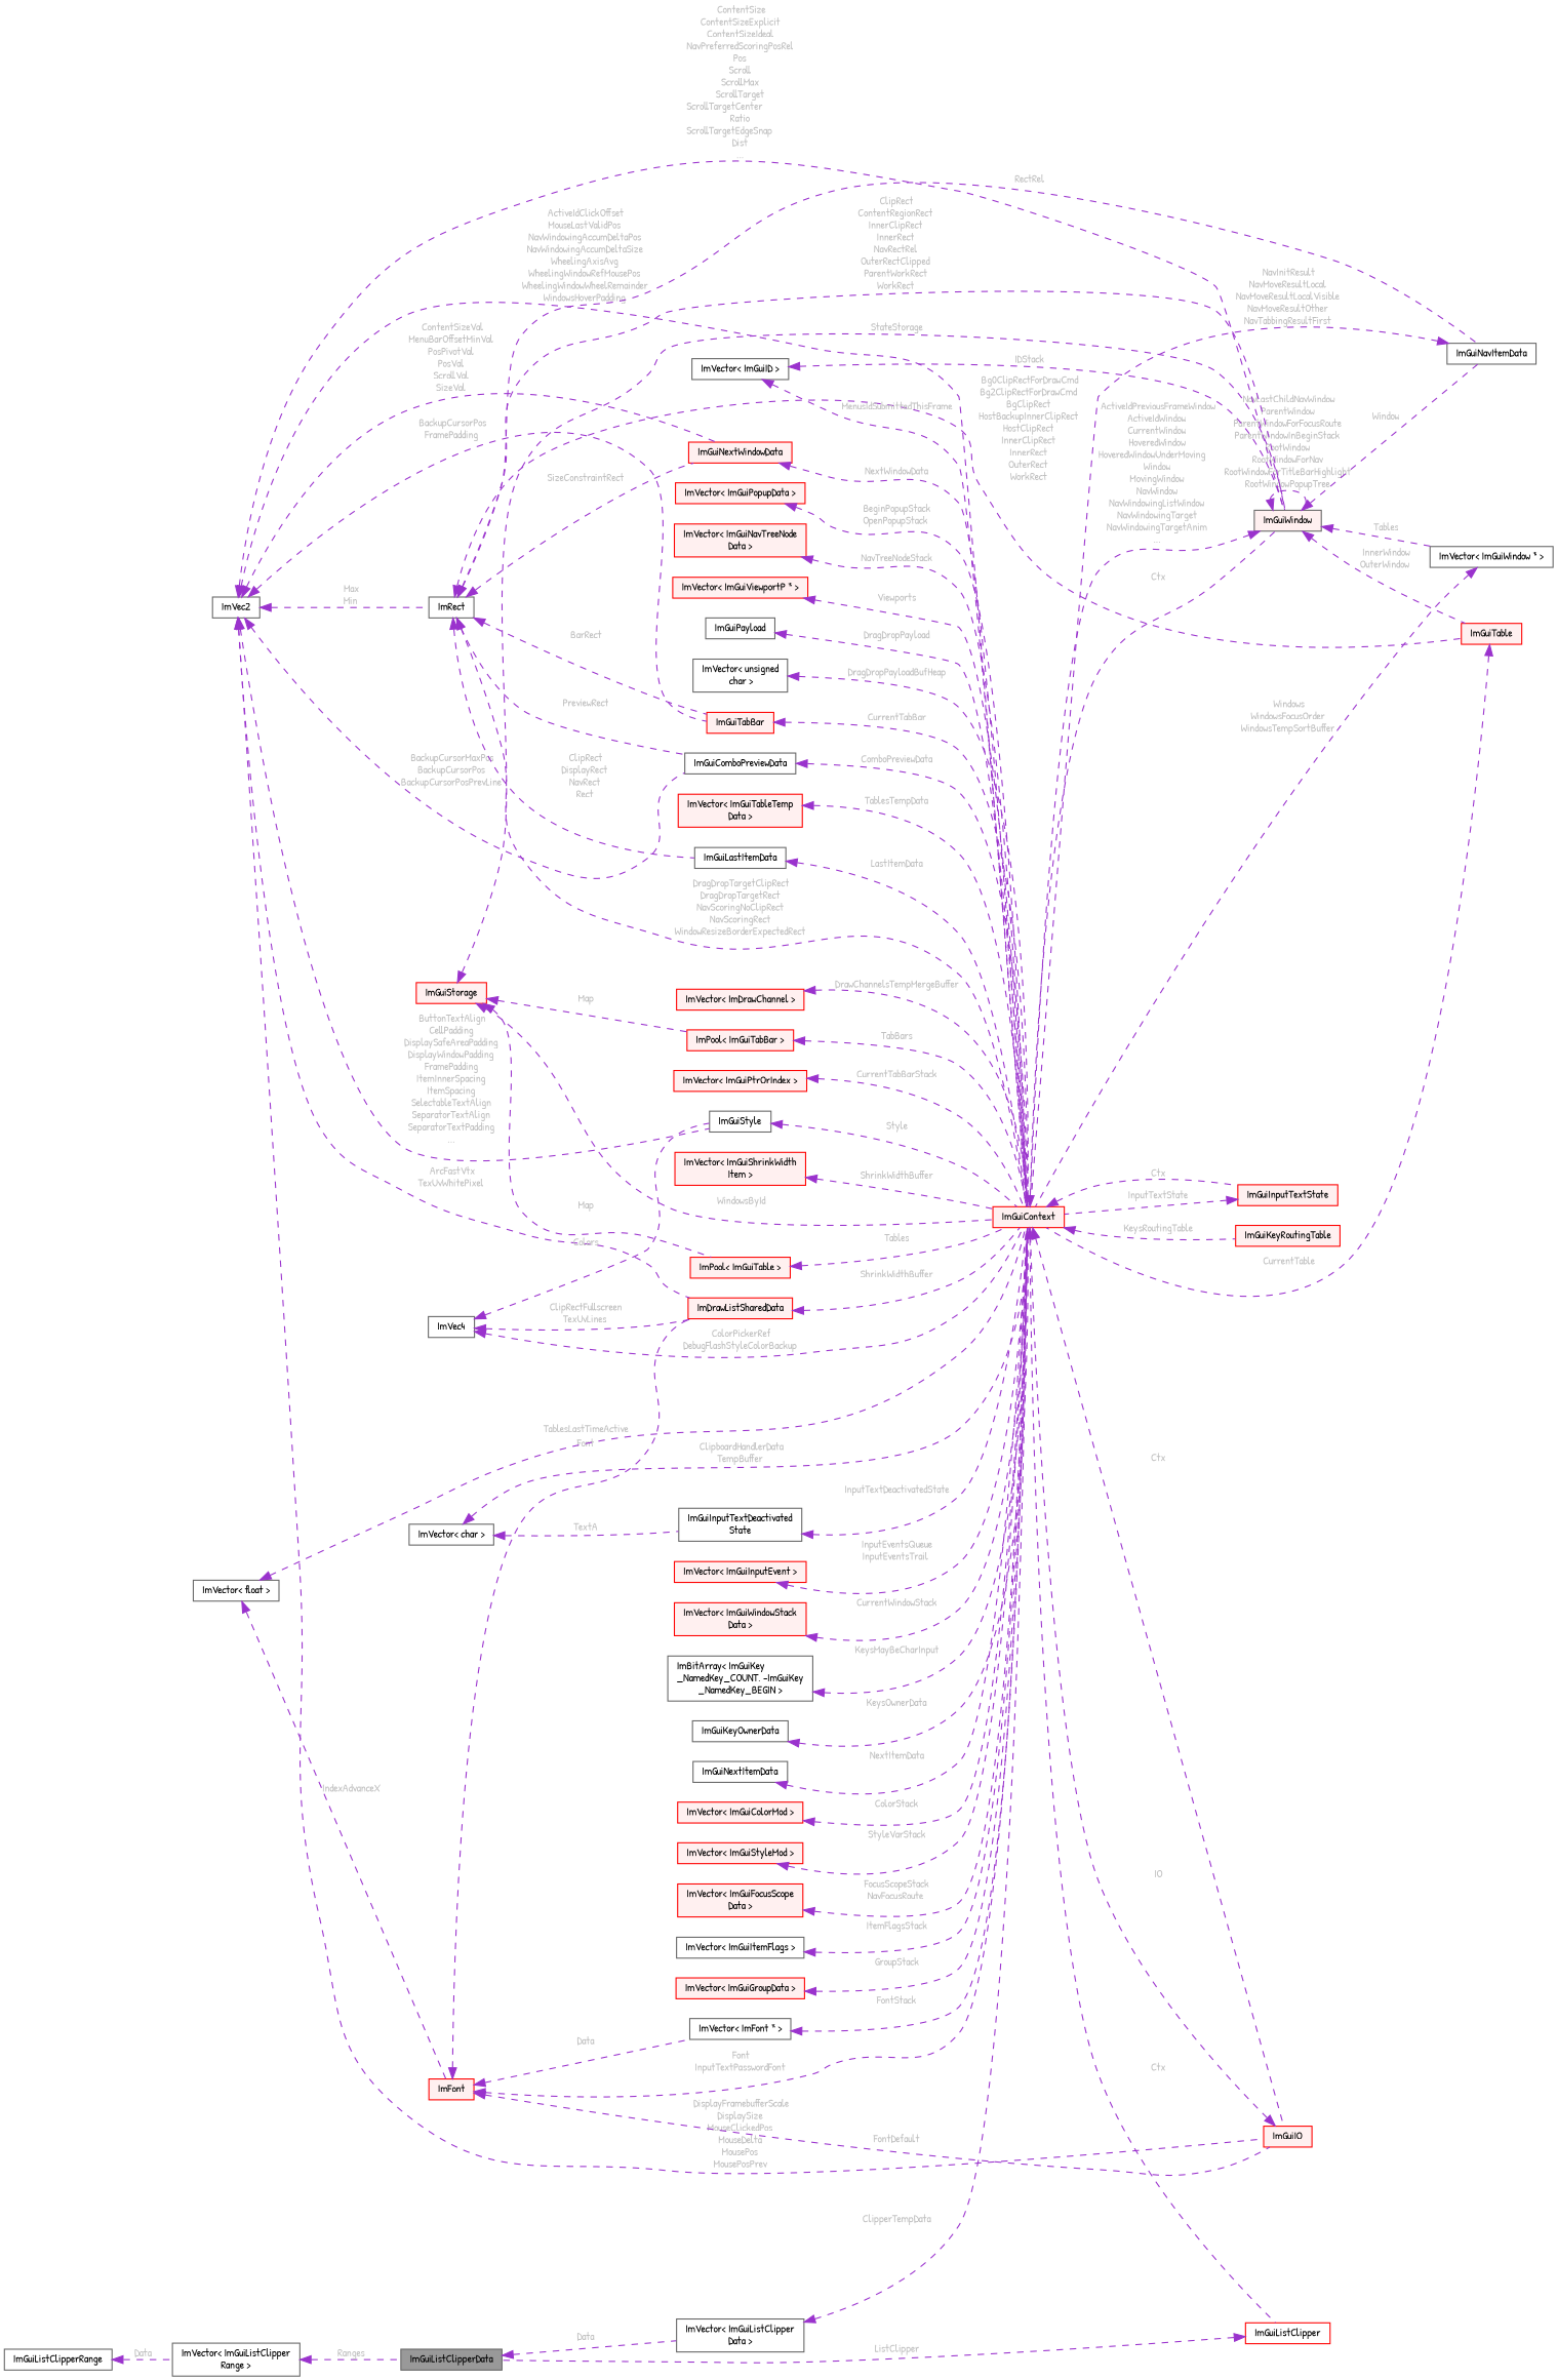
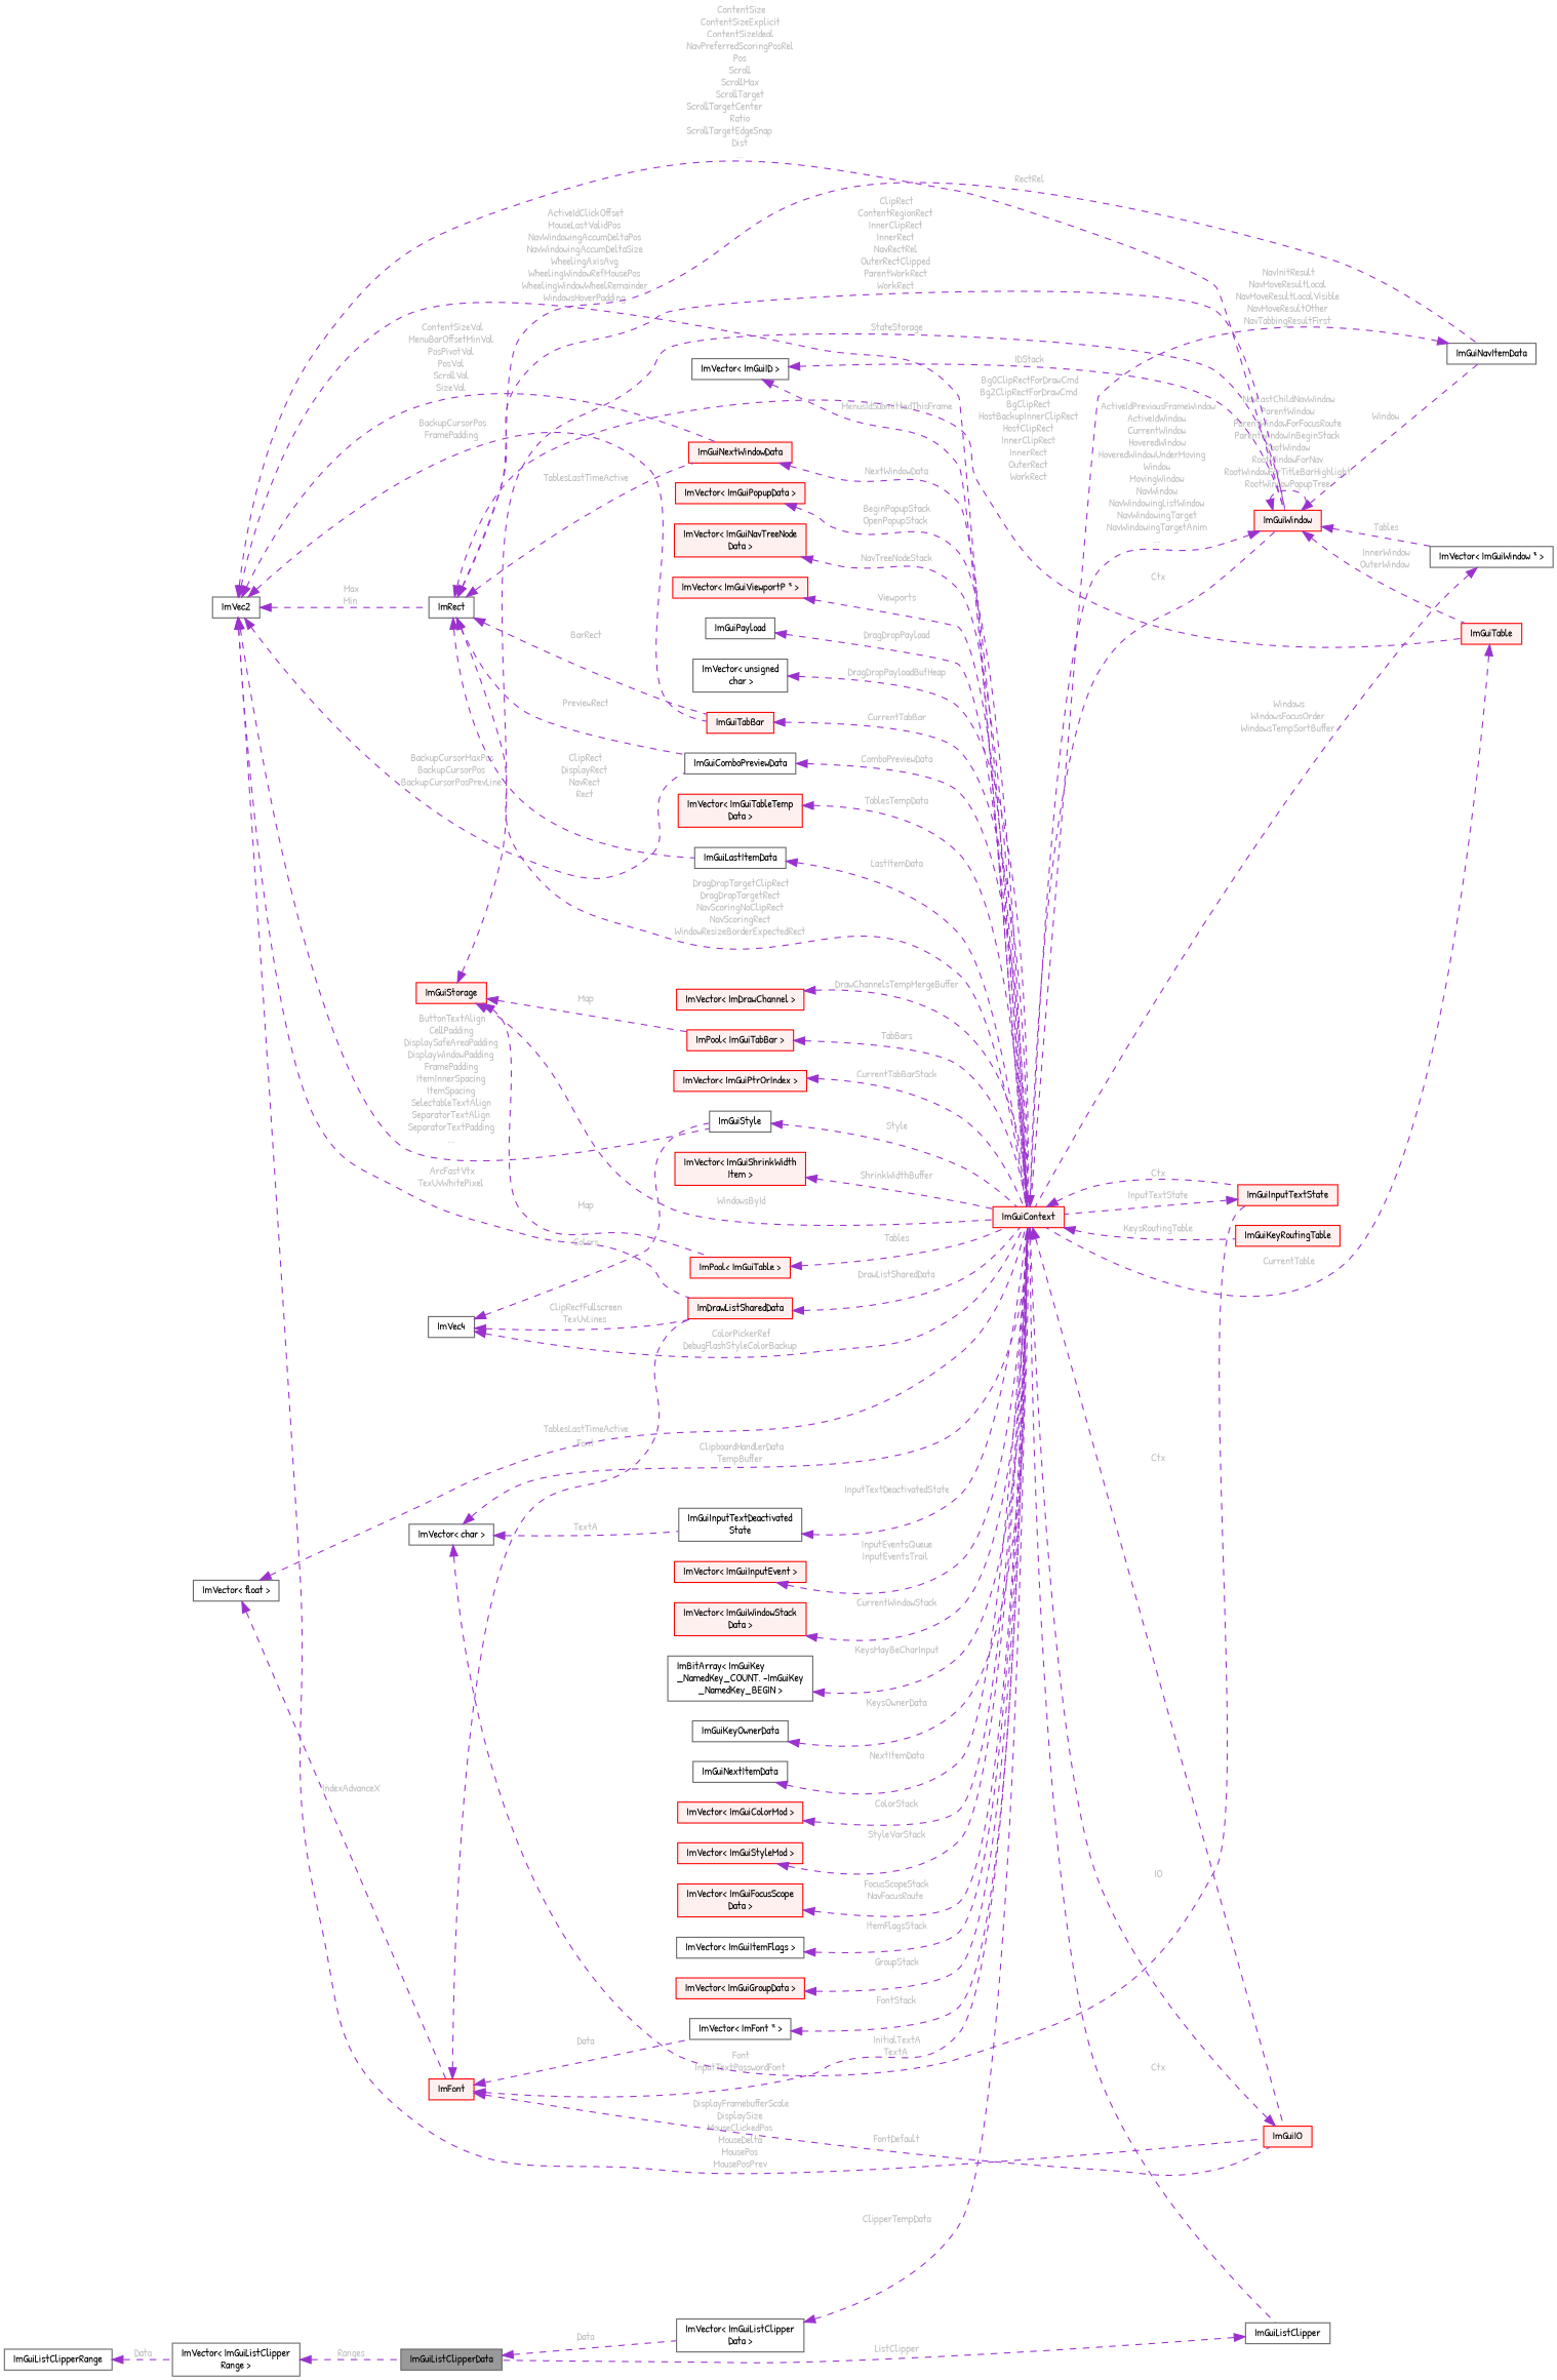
  digraph {
    fontname="Patrick Hand"
    rankdir=LR
    node [color=red fillcolor="#FFF0F0" fontname="Patrick Hand" fontsize=10 shape=box style=filled]
    edge [color=darkorchid3 dir=back fontcolor=grey fontname="Patrick Hand" fontsize=10 labelfontname=Helvetica labelfontsize=10 style=dashed]
    n1 [color=gray40 fillcolor=grey60 fontcolor=black height=0.2 label=ImGuiListClipperData width=0.4]
    n2 [color=gray40 fillcolor=white height=0.2 label="ImVector\< ImGuiListClipper\lData \>" width=0.4]
    n3 [height=0.2 label=ImGuiContext width=0.4]
-   n4 [fillcolor=white height=0.2 label=ImGuiListClipper width=0.4]
+   n4 [color=gray40 fillcolor=white height=0.2 label=ImGuiListClipper width=0.4]
    n5 [height=0.2 label=ImGuiIO width=0.4]
-   n6 [color=gray40 height=0.2 label=ImGuiWindow width=0.4]
+   n6 [height=0.2 label=ImGuiWindow width=0.4]
    n7 [height=0.2 label=ImGuiInputTextState width=0.4]
    n8 [height=0.2 label=ImGuiKeyRoutingTable width=0.4]
    n9 [color=gray40 fillcolor=white height=0.2 label="ImVector\< ImGuiWindow * \>" width=0.4]
    n10 [color=gray40 fillcolor=white height=0.2 label=ImGuiNavItemData width=0.4]
    n11 [height=0.2 label=ImGuiTable width=0.4]
    n12 [color=gray40 fillcolor=white height=0.2 label=ImVec2 width=0.4]
    n13 [color=gray40 fillcolor=white height=0.2 label=ImGuiStyle width=0.4]
    n14 [height=0.2 label=ImDrawListSharedData width=0.4]
    n15 [color=gray40 fillcolor=white height=0.2 label=ImRect width=0.4]
    n16 [height=0.2 label=ImGuiNextWindowData width=0.4]
    n17 [height=0.2 label=ImGuiTabBar width=0.4]
    n18 [color=gray40 fillcolor=white height=0.2 label=ImGuiComboPreviewData width=0.4]
    n19 [color=gray40 fillcolor=white height=0.2 label=ImGuiLastItemData width=0.4]
    n20 [height=0.2 label=ImFont width=0.4]
    n21 [color=gray40 fillcolor=white height=0.2 label="ImVector\< ImFont * \>" width=0.4]
    n22 [color=gray40 fillcolor=white height=0.2 label="ImVector\< float \>" width=0.4]
    n23 [color=gray40 fillcolor=white height=0.2 label=ImVec4 width=0.4]
    n24 [height=0.2 label="ImVector\< ImGuiInputEvent \>" width=0.4]
    n25 [color=gray40 fillcolor=white height=0.2 label="ImVector\< ImGuiID \>" width=0.4]
    n26 [height=0.2 label=ImGuiStorage width=0.4]
    n27 [height=0.2 label="ImPool\< ImGuiTable \>" width=0.4]
    n28 [height=0.2 label="ImPool\< ImGuiTabBar \>" width=0.4]
    n29 [height=0.2 label="ImVector\< ImGuiWindowStack\lData \>" width=0.4]
    n30 [color=gray40 fillcolor=white height=0.2 label="ImBitArray\< ImGuiKey\l_NamedKey_COUNT, -ImGuiKey\l_NamedKey_BEGIN \>" width=0.4]
    n31 [color=gray40 fillcolor=white height=0.2 label=ImGuiKeyOwnerData width=0.4]
    n32 [color=gray40 fillcolor=white height=0.2 label=ImGuiNextItemData width=0.4]
    n33 [height=0.2 label="ImVector\< ImGuiColorMod \>" width=0.4]
    n34 [height=0.2 label="ImVector\< ImGuiStyleMod \>" width=0.4]
    n35 [height=0.2 label="ImVector\< ImGuiFocusScope\lData \>" width=0.4]
    n36 [color=gray40 fillcolor=white height=0.2 label="ImVector\< ImGuiItemFlags \>" width=0.4]
    n37 [height=0.2 label="ImVector\< ImGuiGroupData \>" width=0.4]
    n38 [height=0.2 label="ImVector\< ImGuiPopupData \>" width=0.4]
    n39 [height=0.2 label="ImVector\< ImGuiNavTreeNode\lData \>" width=0.4]
    n40 [height=0.2 label="ImVector\< ImGuiViewportP * \>" width=0.4]
    n41 [color=gray40 fillcolor=white height=0.2 label=ImGuiPayload width=0.4]
    n42 [color=gray40 fillcolor=white height=0.2 label="ImVector\< unsigned\l char \>" width=0.4]
    n43 [height=0.2 label="ImVector\< ImGuiTableTemp\lData \>" width=0.4]
    n44 [height=0.2 label="ImVector\< ImDrawChannel \>" width=0.4]
    n45 [height=0.2 label="ImVector\< ImGuiPtrOrIndex \>" width=0.4]
    n46 [height=0.2 label="ImVector\< ImGuiShrinkWidth\lItem \>" width=0.4]
    n47 [color=gray40 fillcolor=white height=0.2 label="ImVector\< char \>" width=0.4]
    n48 [color=gray40 fillcolor=white height=0.2 label="ImGuiInputTextDeactivated\lState" width=0.4]
    n49 [color=gray40 fillcolor=white height=0.2 label="ImVector\< ImGuiListClipper\lRange \>" width=0.4]
    n50 [color=gray40 fillcolor=white height=0.2 label=ImGuiListClipperRange width=0.4]
    n1 -> n2 [label=" Data"]
    n2 -> n3 [label=" ClipperTempData"]
    n3 -> n4 [label=" Ctx"]
    n3 -> n5 [label=" Ctx"]
    n3 -> n6 [label=" Ctx"]
    n3 -> n7 [label=" Ctx"]
    n3 -> n8 [label=" KeysRoutingTable"]
    n4 -> n1 [label=" ListClipper"]
    n5 -> n3 [label=" IO"]
    n6 -> n3 [label=" ActiveIdPreviousFrameWindow\nActiveIdWindow\nCurrentWindow\nHoveredWindow\nHoveredWindowUnderMoving\lWindow\nMovingWindow\nNavWindow\nNavWindowingListWindow\nNavWindowingTarget\nNavWindowingTargetAnim\n..."]
    n6 -> n6 [label=" NavLastChildNavWindow\nParentWindow\nParentWindowForFocusRoute\nParentWindowInBeginStack\nRootWindow\nRootWindowForNav\nRootWindowForTitleBarHighlight\nRootWindowPopupTree"]
    n6 -> n9 [label=" Tables"]
    n6 -> n10 [label=" Window"]
    n6 -> n11 [label=" InnerWindow\nOuterWindow"]
    n7 -> n3 [label=" InputTextState"]
    n9 -> n3 [label=" Windows\nWindowsFocusOrder\nWindowsTempSortBuffer"]
    n10 -> n3 [label=" NavInitResult\nNavMoveResultLocal\nNavMoveResultLocalVisible\nNavMoveResultOther\nNavTabbingResultFirst"]
    n11 -> n3 [label=" CurrentTable"]
    n12 -> n3 [label=" ActiveIdClickOffset\nMouseLastValidPos\nNavWindowingAccumDeltaPos\nNavWindowingAccumDeltaSize\nWheelingAxisAvg\nWheelingWindowRefMousePos\nWheelingWindowWheelRemainder\nWindowsHoverPadding"]
    n12 -> n5 [label=" DisplayFramebufferScale\nDisplaySize\nMouseClickedPos\nMouseDelta\nMousePos\nMousePosPrev"]
    n12 -> n6 [label=" ContentSize\nContentSizeExplicit\nContentSizeIdeal\nNavPreferredScoringPosRel\nPos\nScroll\nScrollMax\nScrollTarget\nScrollTargetCenter\lRatio\nScrollTargetEdgeSnap\lDist\n..."]
    n12 -> n13 [label=" ButtonTextAlign\nCellPadding\nDisplaySafeAreaPadding\nDisplayWindowPadding\nFramePadding\nItemInnerSpacing\nItemSpacing\nSelectableTextAlign\nSeparatorTextAlign\nSeparatorTextPadding\n..."]
    n12 -> n14 [label=" ArcFastVtx\nTexUvWhitePixel"]
    n12 -> n15 [label=" Max\nMin"]
    n12 -> n16 [label=" ContentSizeVal\nMenuBarOffsetMinVal\nPosPivotVal\nPosVal\nScrollVal\nSizeVal"]
    n12 -> n17 [label=" BackupCursorPos\nFramePadding"]
    n12 -> n18 [label=" BackupCursorMaxPos\nBackupCursorPos\nBackupCursorPosPrevLine"]
    n13 -> n3 [label=" Style"]
-   n14 -> n3 [label=" ShrinkWidthBuffer"]
+   n14 -> n3 [label=" DrawListSharedData"]
    n15 -> n3 [label=" DragDropTargetClipRect\nDragDropTargetRect\nNavScoringNoClipRect\nNavScoringRect\nWindowResizeBorderExpectedRect"]
    n15 -> n6 [label=" ClipRect\nContentRegionRect\nInnerClipRect\nInnerRect\nNavRectRel\nOuterRectClipped\nParentWorkRect\nWorkRect"]
    n15 -> n10 [label=" RectRel"]
    n15 -> n11 [label=" Bg0ClipRectForDrawCmd\nBg2ClipRectForDrawCmd\nBgClipRect\nHostBackupInnerClipRect\nHostClipRect\nInnerClipRect\nInnerRect\nOuterRect\nWorkRect"]
-   n15 -> n16 [label=" SizeConstraintRect"]
+   n15 -> n16 [label=" TablesLastTimeActive"]
    n15 -> n17 [label=" BarRect"]
    n15 -> n18 [label=" PreviewRect"]
    n15 -> n19 [label=" ClipRect\nDisplayRect\nNavRect\nRect"]
    n16 -> n3 [label=" NextWindowData"]
    n17 -> n3 [label=" CurrentTabBar"]
    n18 -> n3 [label=" ComboPreviewData"]
    n19 -> n3 [label=" LastItemData"]
    n20 -> n3 [label=" Font\nInputTextPasswordFont"]
    n20 -> n5 [label=" FontDefault"]
    n20 -> n14 [label=" Font"]
    n20 -> n21 [label=" Data"]
    n21 -> n3 [label=" FontStack"]
    n22 -> n3 [label=" TablesLastTimeActive"]
    n22 -> n20 [label=" IndexAdvanceX"]
    n23 -> n3 [label=" ColorPickerRef\nDebugFlashStyleColorBackup"]
    n23 -> n13 [label=" Colors"]
    n23 -> n14 [label=" ClipRectFullscreen\nTexUvLines"]
    n24 -> n3 [label=" InputEventsQueue\nInputEventsTrail"]
    n25 -> n3 [label=" MenusIdSubmittedThisFrame"]
    n25 -> n6 [label=" IDStack"]
    n26 -> n3 [label=" WindowsById"]
    n26 -> n6 [label=" StateStorage"]
    n26 -> n27 [label=" Map"]
    n26 -> n28 [label=" Map"]
    n27 -> n3 [label=" Tables"]
    n28 -> n3 [label=" TabBars"]
    n29 -> n3 [label=" CurrentWindowStack"]
    n30 -> n3 [label=" KeysMayBeCharInput"]
    n31 -> n3 [label=" KeysOwnerData"]
    n32 -> n3 [label=" NextItemData"]
    n33 -> n3 [label=" ColorStack"]
    n34 -> n3 [label=" StyleVarStack"]
    n35 -> n3 [label=" FocusScopeStack\nNavFocusRoute"]
    n36 -> n3 [label=" ItemFlagsStack"]
    n37 -> n3 [label=" GroupStack"]
    n38 -> n3 [label=" BeginPopupStack\nOpenPopupStack"]
    n39 -> n3 [label=" NavTreeNodeStack"]
    n40 -> n3 [label=" Viewports"]
    n41 -> n3 [label=" DragDropPayload"]
    n42 -> n3 [label=" DragDropPayloadBufHeap"]
    n43 -> n3 [label=" TablesTempData"]
    n44 -> n3 [label=" DrawChannelsTempMergeBuffer"]
    n45 -> n3 [label=" CurrentTabBarStack"]
    n46 -> n3 [label=" ShrinkWidthBuffer"]
    n47 -> n3 [label=" ClipboardHandlerData\nTempBuffer"]
+   n47 -> n7 [label=" InitialTextA\nTextA"]
    n47 -> n48 [label=" TextA"]
    n48 -> n3 [label=" InputTextDeactivatedState"]
    n49 -> n1 [label=" Ranges"]
    n50 -> n49 [label=" Data"]
  }
